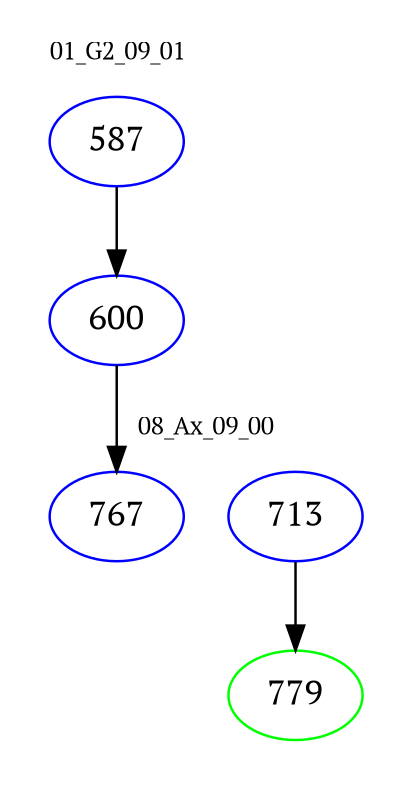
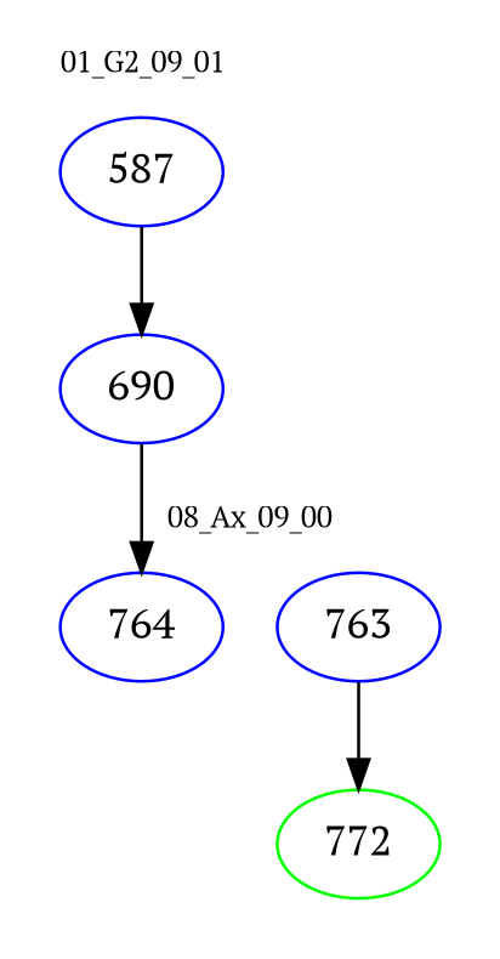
  digraph {
    fontname="PT Serif"
    node [color=blue fontname="PT Serif"]
    edge [color=black fontname="PT Serif"]
-   n1 [label=713]
-   n2 [label=767]
-   n3 [color=green label=779]
+   n1 [label=763]
+   n2 [label=764]
+   n3 [color=green label=772]
    n4 [label=587]
-   n5 [label=600]
+   n5 [label=690]
    subgraph cluster_1 {
      color=white
      fontsize=10
      label="08_Ax_09_00"
      n1
      n2
      n3
    }
    subgraph cluster_2 {
      color=white
      fontsize=10
      label="01_G2_09_01"
      n4
      n5
    }
    n1 -> n3
    n4 -> n5
    n5 -> n2
  }
